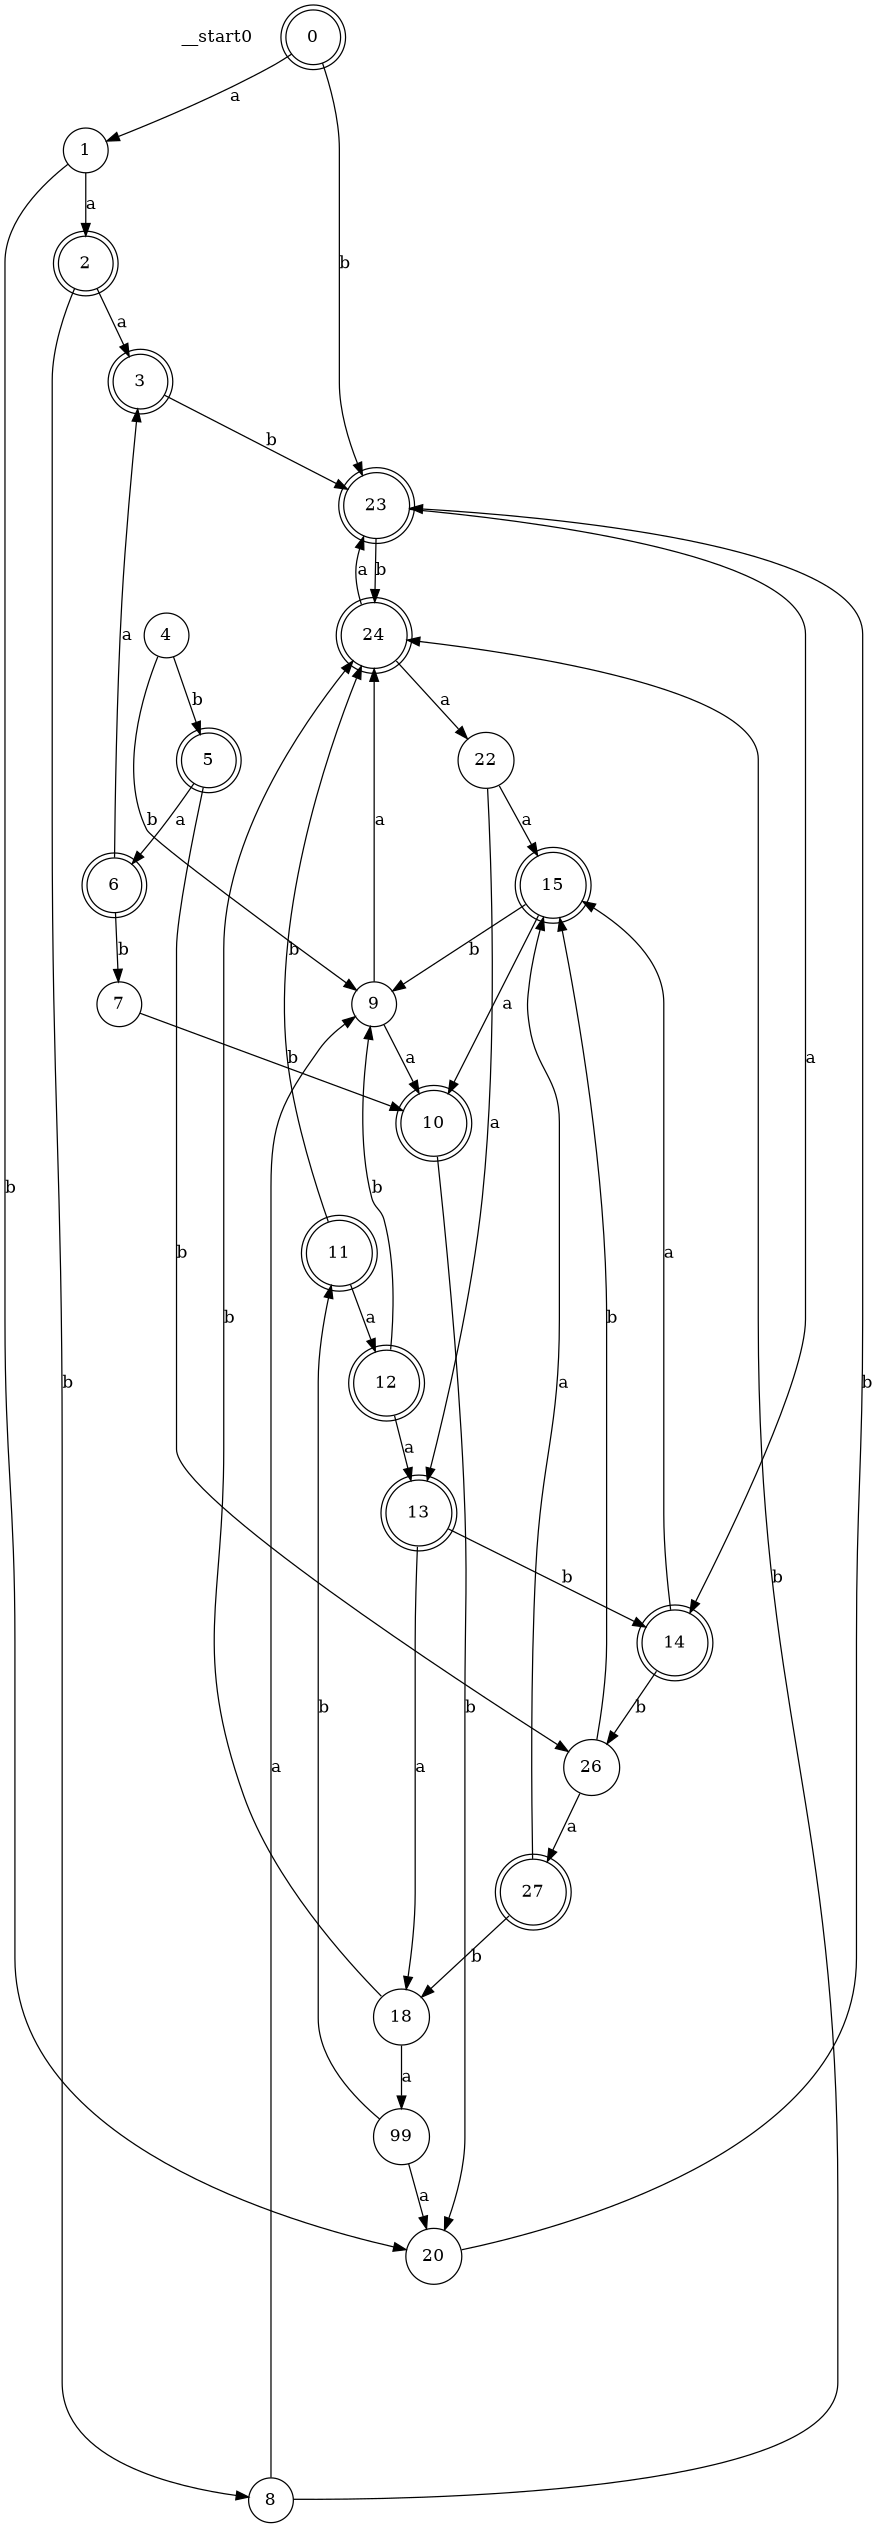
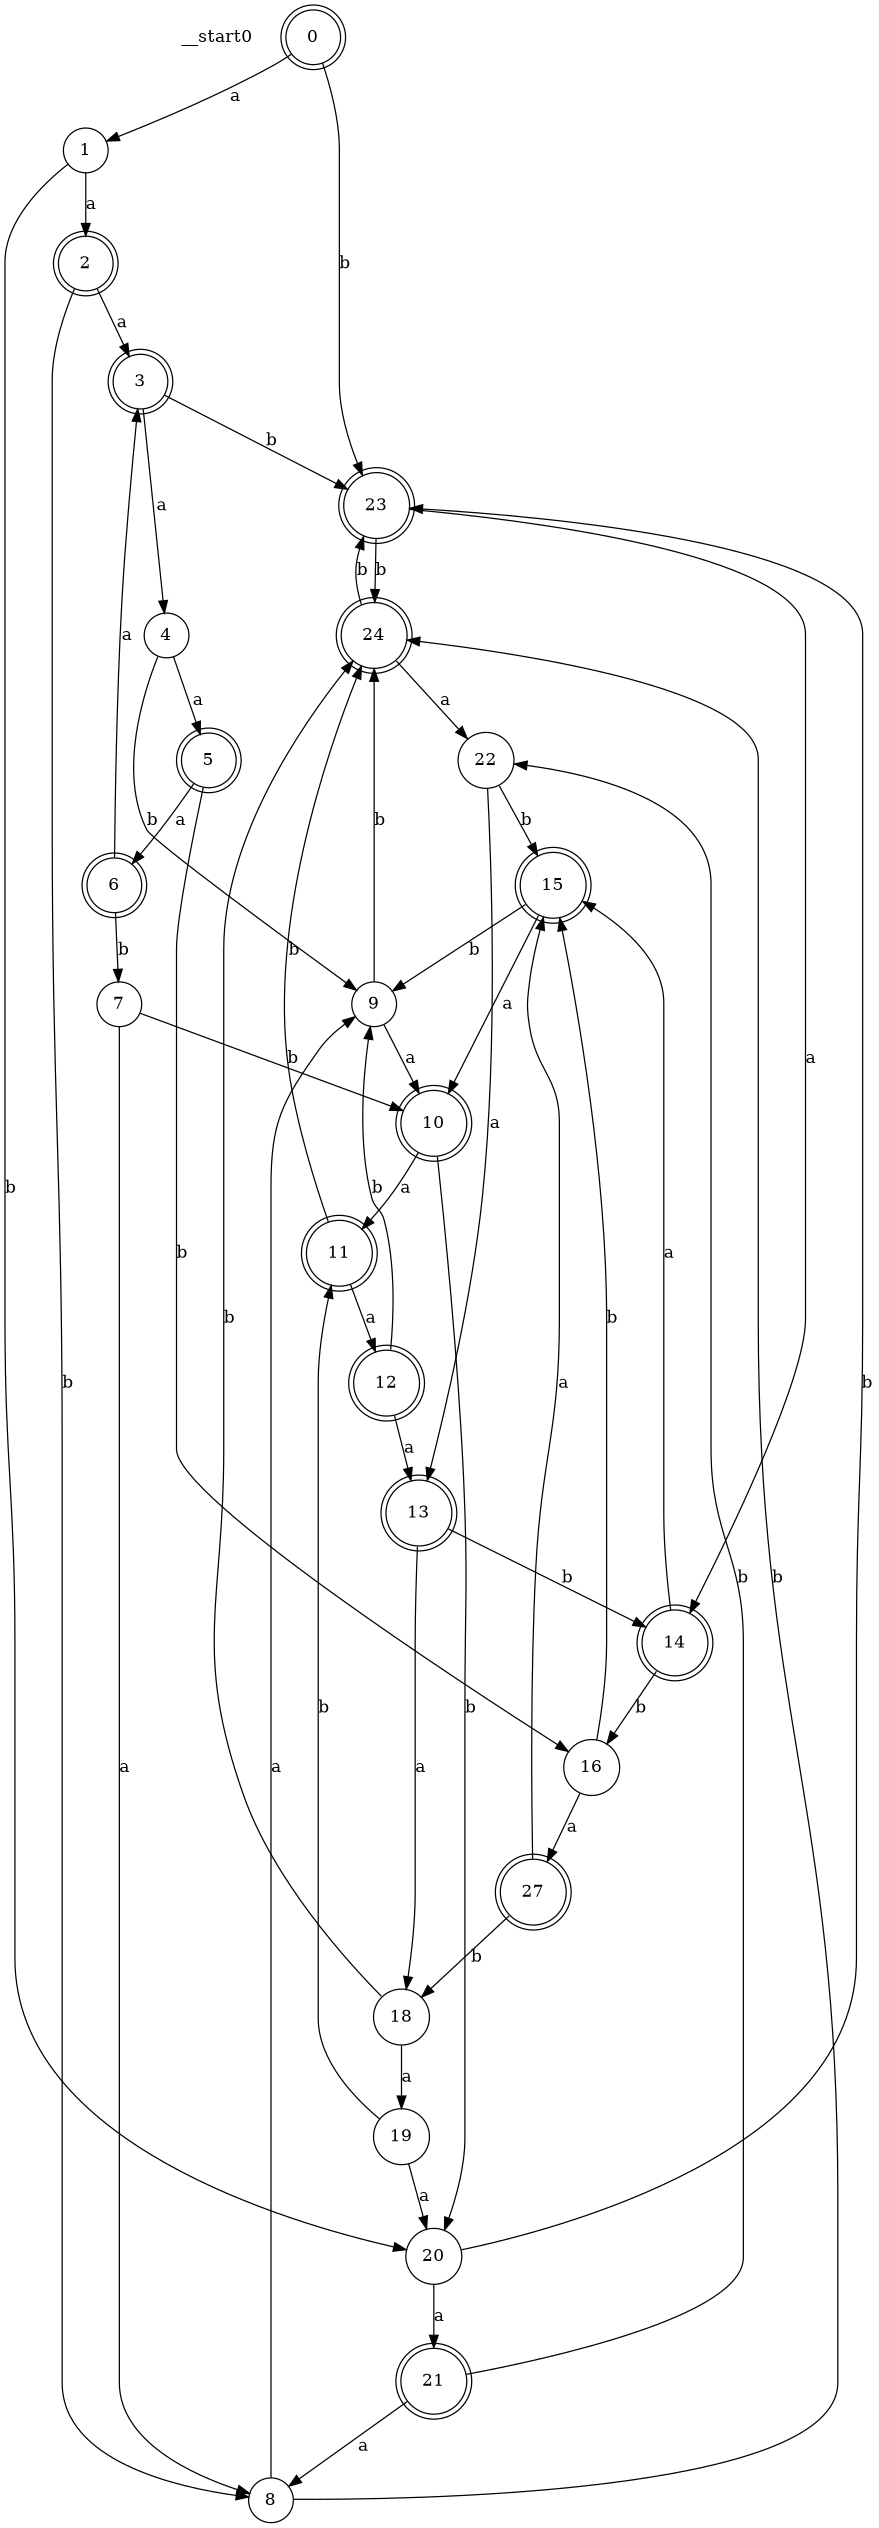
  digraph {
    rankdir=TB
    node [shape=doublecircle color=black fillcolor=white style="rounded,filled"]
    __start0 [shape=none color="" fillcolor="" style=""]
    n2 [label=0]
    n3 [label=1 shape=circle style=filled]
    n4 [label=23]
    n5 [label=2]
    n6 [label=20 shape=circle style=filled]
    n7 [label=24]
    n8 [label=14]
    n9 [label=3]
    n10 [label=8 shape=circle style=filled]
+   n11 [label=21]
    n12 [label=4 shape=circle style=filled]
    n13 [label=9 shape=circle style=filled]
    n14 [label=5]
    n15 [label=6]
-   n16 [label=26 shape=circle style=filled]
+   n16 [label=16 shape=circle style=filled]
    n17 [label=10]
    n18 [label=7 shape=circle style=filled]
    n19 [label=15]
    n20 [label=27]
    n21 [label=11]
    n22 [label=22 shape=circle style=filled]
    n23 [label=12]
    n24 [label=13]
    n25 [label=18 shape=circle style=filled]
-   n26 [label=99 shape=circle style=filled]
+   n26 [label=19 shape=circle style=filled]
    n2 -> n3 [label=a]
    n2 -> n4 [label=b]
    n3 -> n5 [label=a]
    n3 -> n6 [label=b]
    n4 -> n7 [label=b]
    n4 -> n8 [label=a]
    n5 -> n9 [label=a]
    n5 -> n10 [label=b]
    n6 -> n4 [label=b]
-   n7 -> n4 [label=a]
+   n6 -> n11 [label=a]
+   n7 -> n4 [label=b]
    n7 -> n22 [label=a]
    n8 -> n16 [label=b]
    n8 -> n19 [label=a]
    n9 -> n4 [label=b]
+   n9 -> n12 [label=a]
    n10 -> n7 [label=b]
    n10 -> n13 [label=a]
+   n11 -> n10 [label=a]
+   n11 -> n22 [label=b]
    n12 -> n13 [label=b]
-   n12 -> n14 [label=b]
-   n13 -> n7 [label=a]
+   n12 -> n14 [label=a]
+   n13 -> n7 [label=b]
    n13 -> n17 [label=a]
    n14 -> n15 [label=a]
    n14 -> n16 [label=b]
    n15 -> n9 [label=a]
    n15 -> n18 [label=b]
    n16 -> n19 [label=b]
    n16 -> n20 [label=a]
    n17 -> n6 [label=b]
+   n17 -> n21 [label=a]
+   n18 -> n10 [label=a]
    n18 -> n17 [label=b]
    n19 -> n13 [label=b]
    n19 -> n17 [label=a]
    n20 -> n19 [label=a]
    n20 -> n25 [label=b]
    n21 -> n7 [label=b]
    n21 -> n23 [label=a]
-   n22 -> n19 [label=a]
+   n22 -> n19 [label=b]
    n22 -> n24 [label=a]
    n23 -> n13 [label=b]
    n23 -> n24 [label=a]
    n24 -> n8 [label=b]
    n24 -> n25 [label=a]
    n25 -> n7 [label=b]
    n25 -> n26 [label=a]
    n26 -> n6 [label=a]
    n26 -> n21 [label=b]
  }
